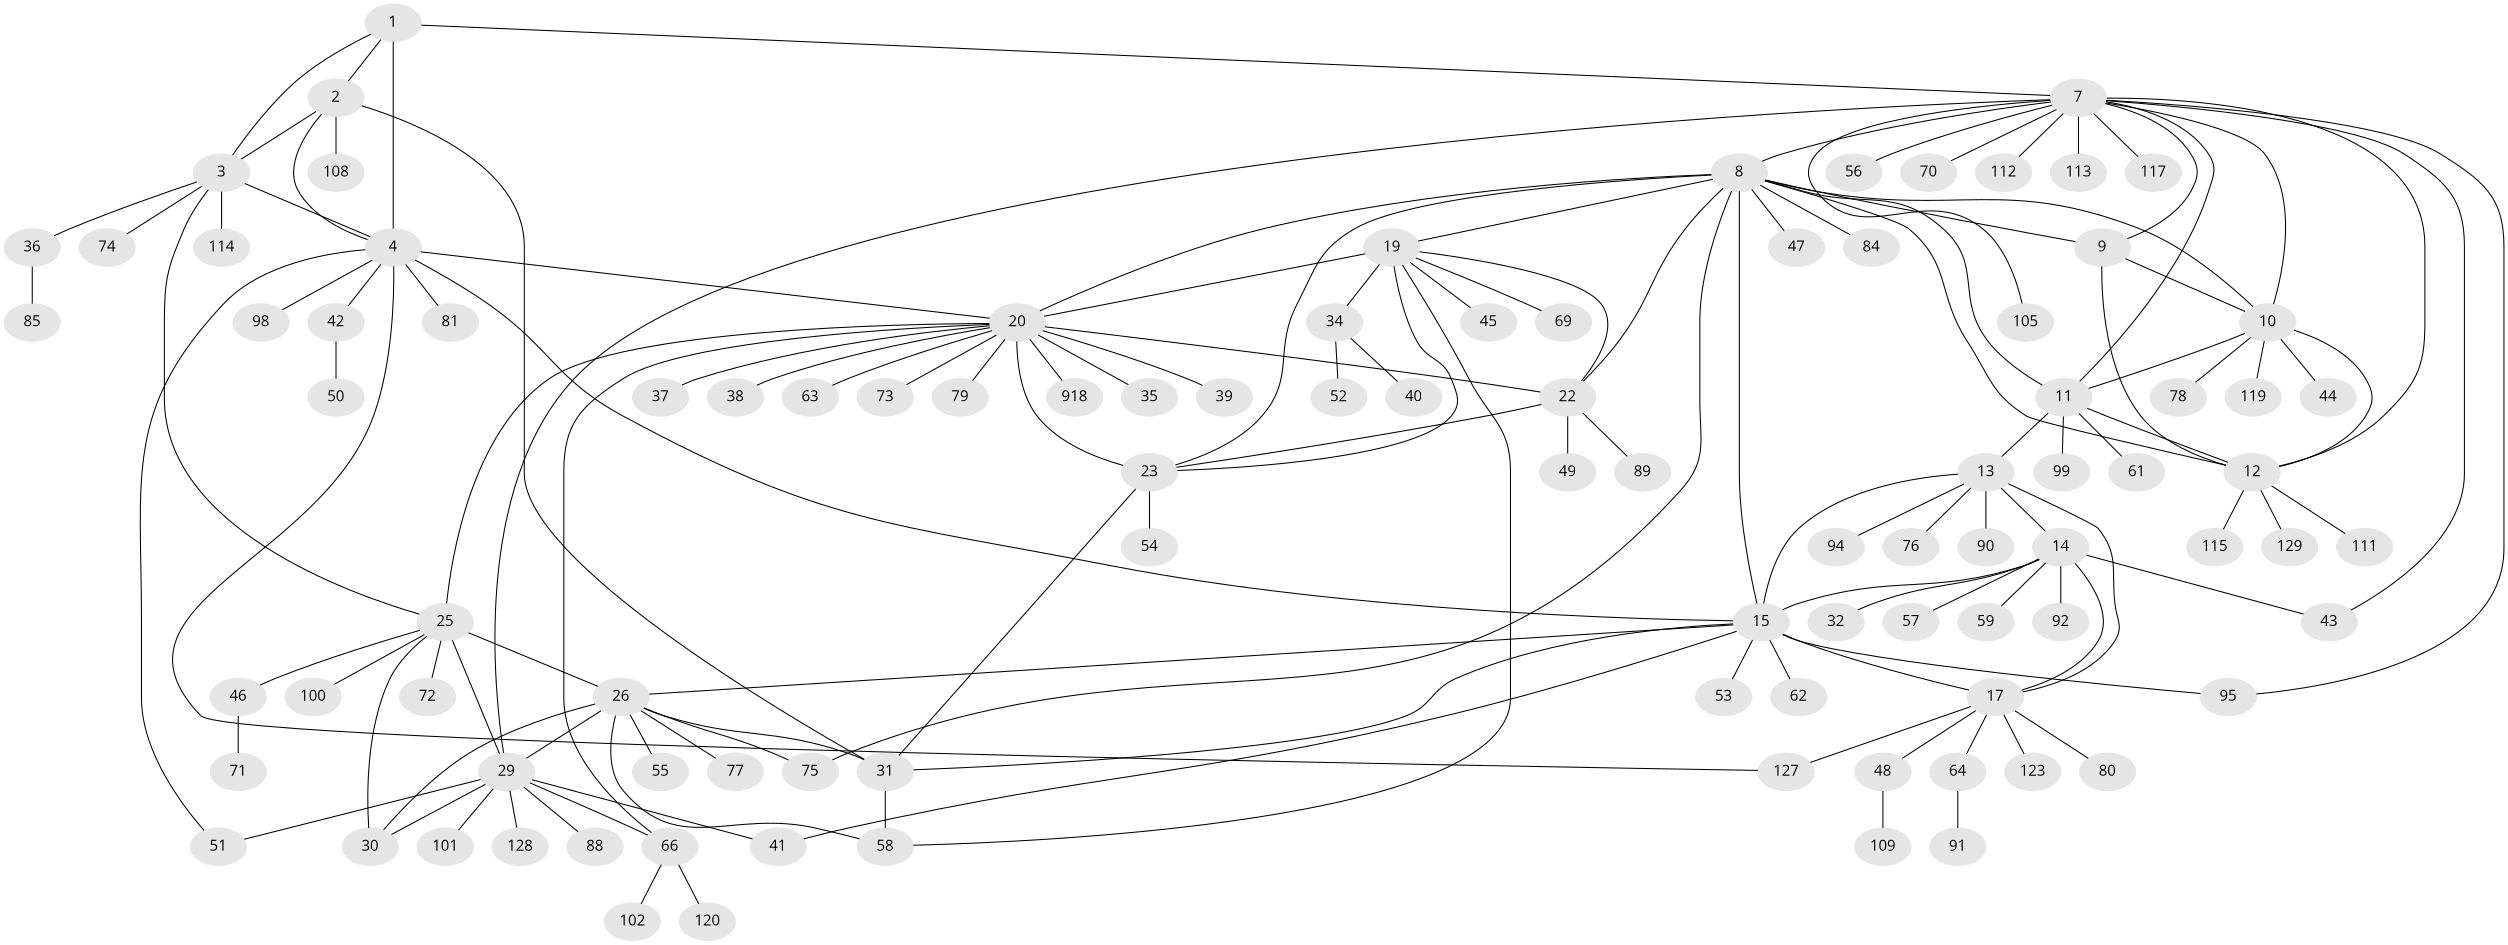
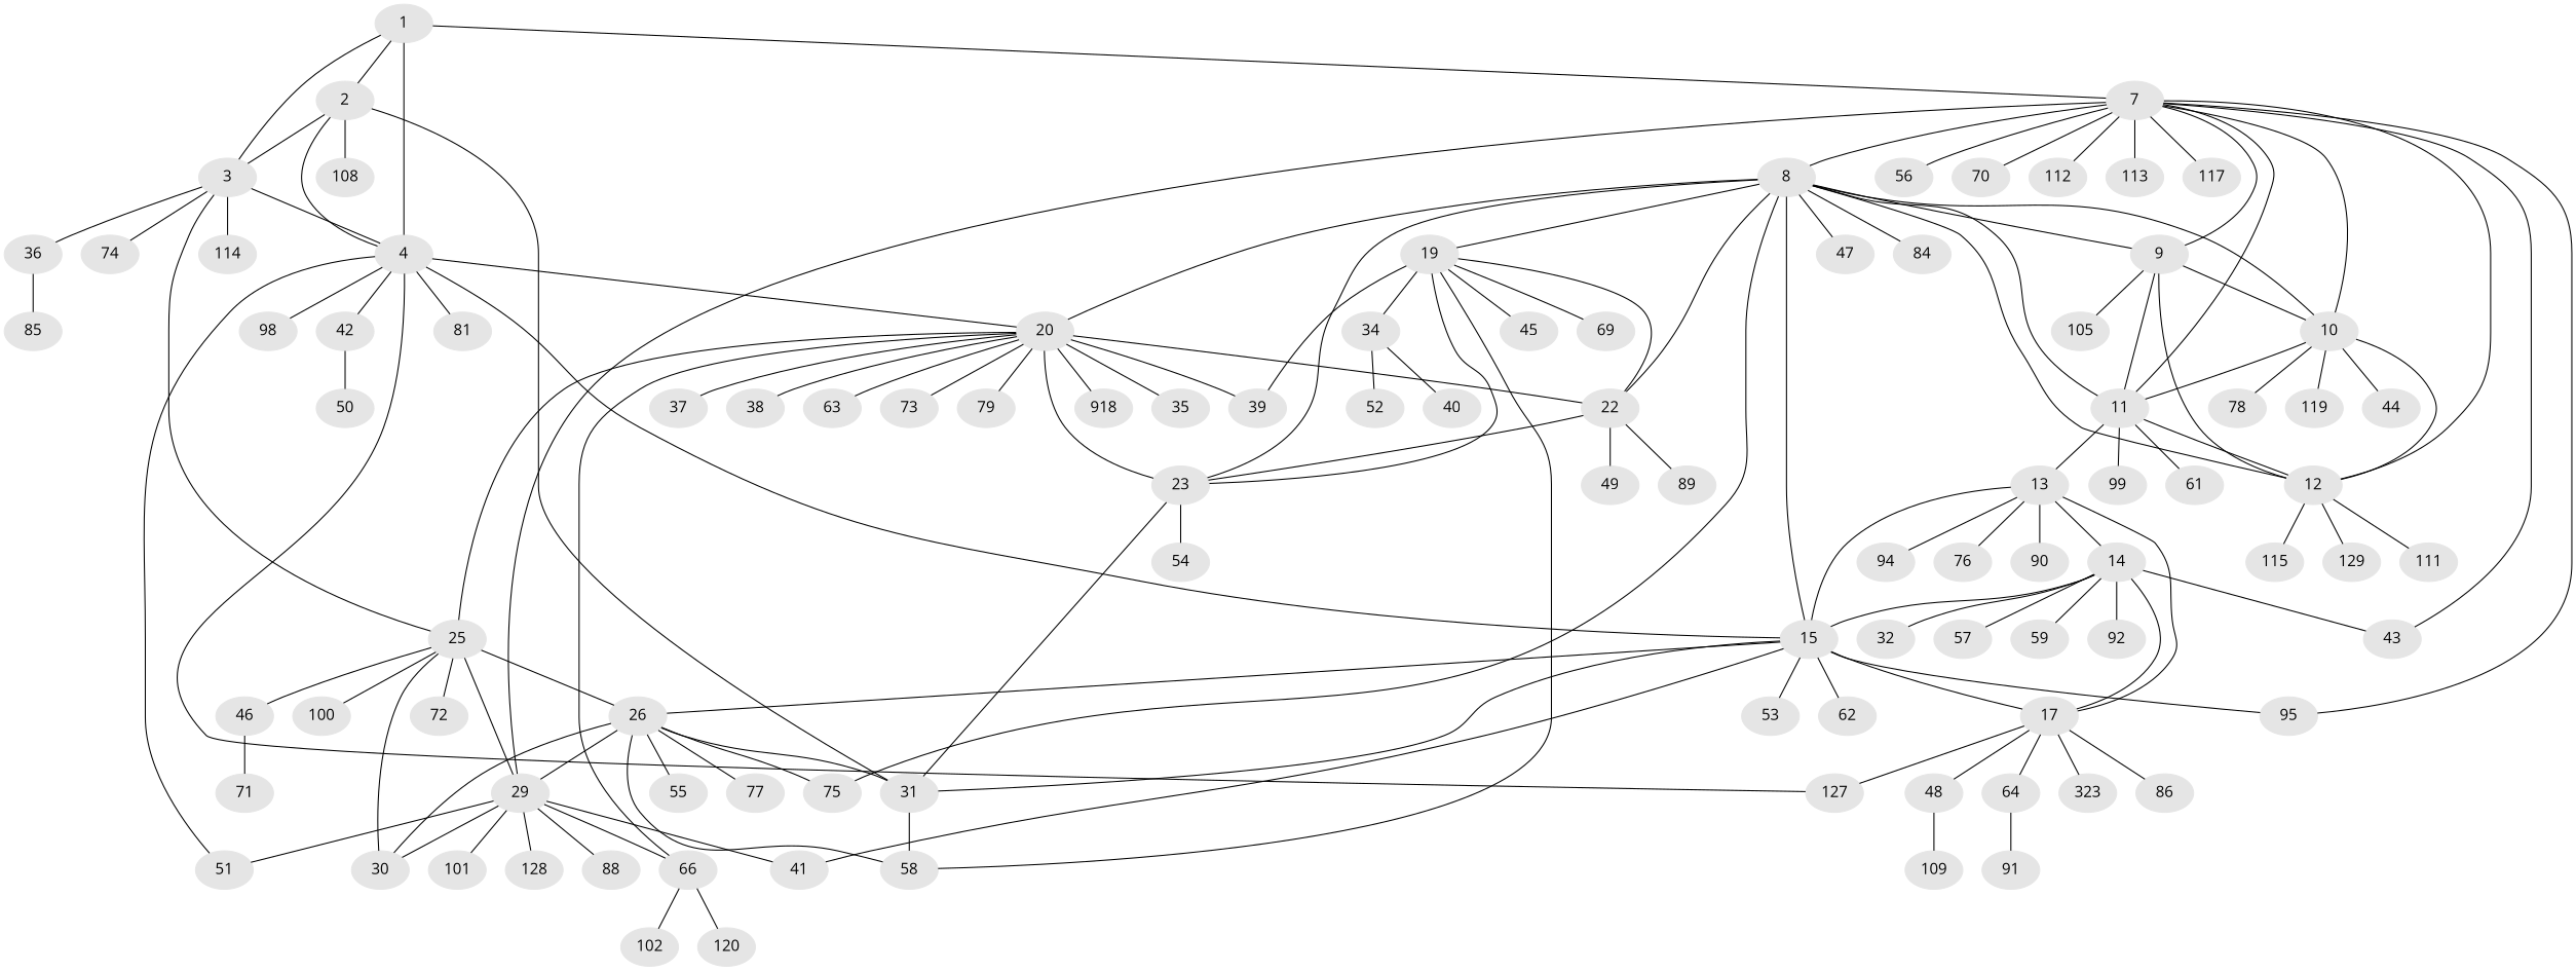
  graph {
    fontname="Open Sans"
    node [color=gray90 fontname="Open Sans" style=filled]
    edge [fontname="Open Sans"]
    1 [super="+5"]
    2 [super="+104"]
    3 [super="+126"]
    4 [super="+6"]
    7 [super="+65"]
    31 [super="+122"]
    108
    25 [super="+27"]
    36
    74
    114
    15 [super="+16"]
    20 [super="+21"]
    42 [super="+86"]
    51 [super="+121"]
    81
    98
    127
    8 [super="+24"]
    9
    10 [super="+83"]
    11 [super="+68"]
    12 [super="+60"]
    29 [super="+97"]
    43
    56
    70
    95
    105
    112
    113
    117
    58 [super="+87"]
    26 [super="+28"]
    30 [super="+82"]
    46
    72
    100
    85
    17 [super="+96"]
    41
    53
    62
    22
    23 [super="+103"]
    35
    37
    38
    39
    63
    66 [super="+110"]
    73
    79
    n54 [label=918]
    50
    19 [super="+33"]
    47
    75 [super="+116"]
    84
    44
    78
    119
    13 [super="+107"]
    61 [super="+93"]
    99 [super="+125"]
    111
    115
    129
    88
    101
    128
    34
    45
    69
    49
    89
    54
    14 [super="+18"]
    76
    90
    94
    32
    57
    59
    92
    48
    64 [super="+124"]
-   80
-   123
+   80 [label=86]
+   123 [label=323]
    55 [super="+106"]
    77
    109
    91
    40 [super="+67"]
    52
    102
    120
    71
    1 -- 2 [weight=2]
    1 -- 3 [weight=2]
    1 -- 4 [weight=4]
    1 -- 7
    2 -- 3
    2 -- 4 [weight=2]
    2 -- 31
    2 -- 108
    3 -- 4 [weight=2]
    3 -- 25
    3 -- 36
    3 -- 74
    3 -- 114
    4 -- 15
    4 -- 20
    4 -- 42
    4 -- 51
    4 -- 81
    4 -- 98
    4 -- 127
    7 -- 8
    7 -- 9
    7 -- 10
    7 -- 11
    7 -- 12
    7 -- 29
    7 -- 43
    7 -- 56
    7 -- 70
    7 -- 95
-   7 -- 105
+   9 -- 105
    7 -- 112
    7 -- 113
    7 -- 117
    31 -- 58
    25 -- 29 [weight=2]
    25 -- 26 [weight=4]
    25 -- 30 [weight=2]
    25 -- 46
    25 -- 72
    25 -- 100
    36 -- 85
    15 -- 31
    15 -- 95
    15 -- 26
    15 -- 17 [weight=2]
    15 -- 41
    15 -- 53
    15 -- 62
    20 -- 25
    20 -- 22 [weight=2]
    20 -- 23 [weight=2]
    20 -- 35
    20 -- 37
    20 -- 38
    20 -- 39
    20 -- 63
    20 -- 66
    20 -- 73
    20 -- 79
    20 -- n54
    42 -- 50
    8 -- 15
    8 -- 20 [weight=2]
    8 -- 9
    8 -- 10
    8 -- 11
    8 -- 12
    8 -- 22
    8 -- 23
    8 -- 19
    8 -- 47
    8 -- 75
    8 -- 84
    9 -- 10
+   9 -- 11
    9 -- 12
    10 -- 11
    10 -- 12
    10 -- 44
    10 -- 78
    10 -- 119
    11 -- 12
    11 -- 13
    11 -- 61
    11 -- 99
    12 -- 111
    12 -- 115
    12 -- 129
    29 -- 51
    29 -- 30
    29 -- 41
    29 -- 66
    29 -- 88
    29 -- 101
    29 -- 128
    26 -- 31
    26 -- 29 [weight=2]
    26 -- 58
    26 -- 30 [weight=2]
    26 -- 75
    26 -- 55
    26 -- 77
    46 -- 71
    17 -- 127
    17 -- 48
    17 -- 64
    17 -- 80
    17 -- 123
    22 -- 23
    22 -- 49
    22 -- 89
    23 -- 31
    23 -- 54
    66 -- 102
    66 -- 120
-   19 -- 20 [weight=2]
+   19 -- 39 [weight=2]
    19 -- 58
    19 -- 22
    19 -- 23
    19 -- 34
    19 -- 45
    19 -- 69
    13 -- 15 [weight=2]
    13 -- 17
    13 -- 14 [weight=2]
    13 -- 76
    13 -- 90
    13 -- 94
    34 -- 40
    34 -- 52
    14 -- 15 [weight=4]
    14 -- 43
    14 -- 17 [weight=2]
    14 -- 32
    14 -- 57
    14 -- 59
    14 -- 92
    48 -- 109
    64 -- 91
  }
